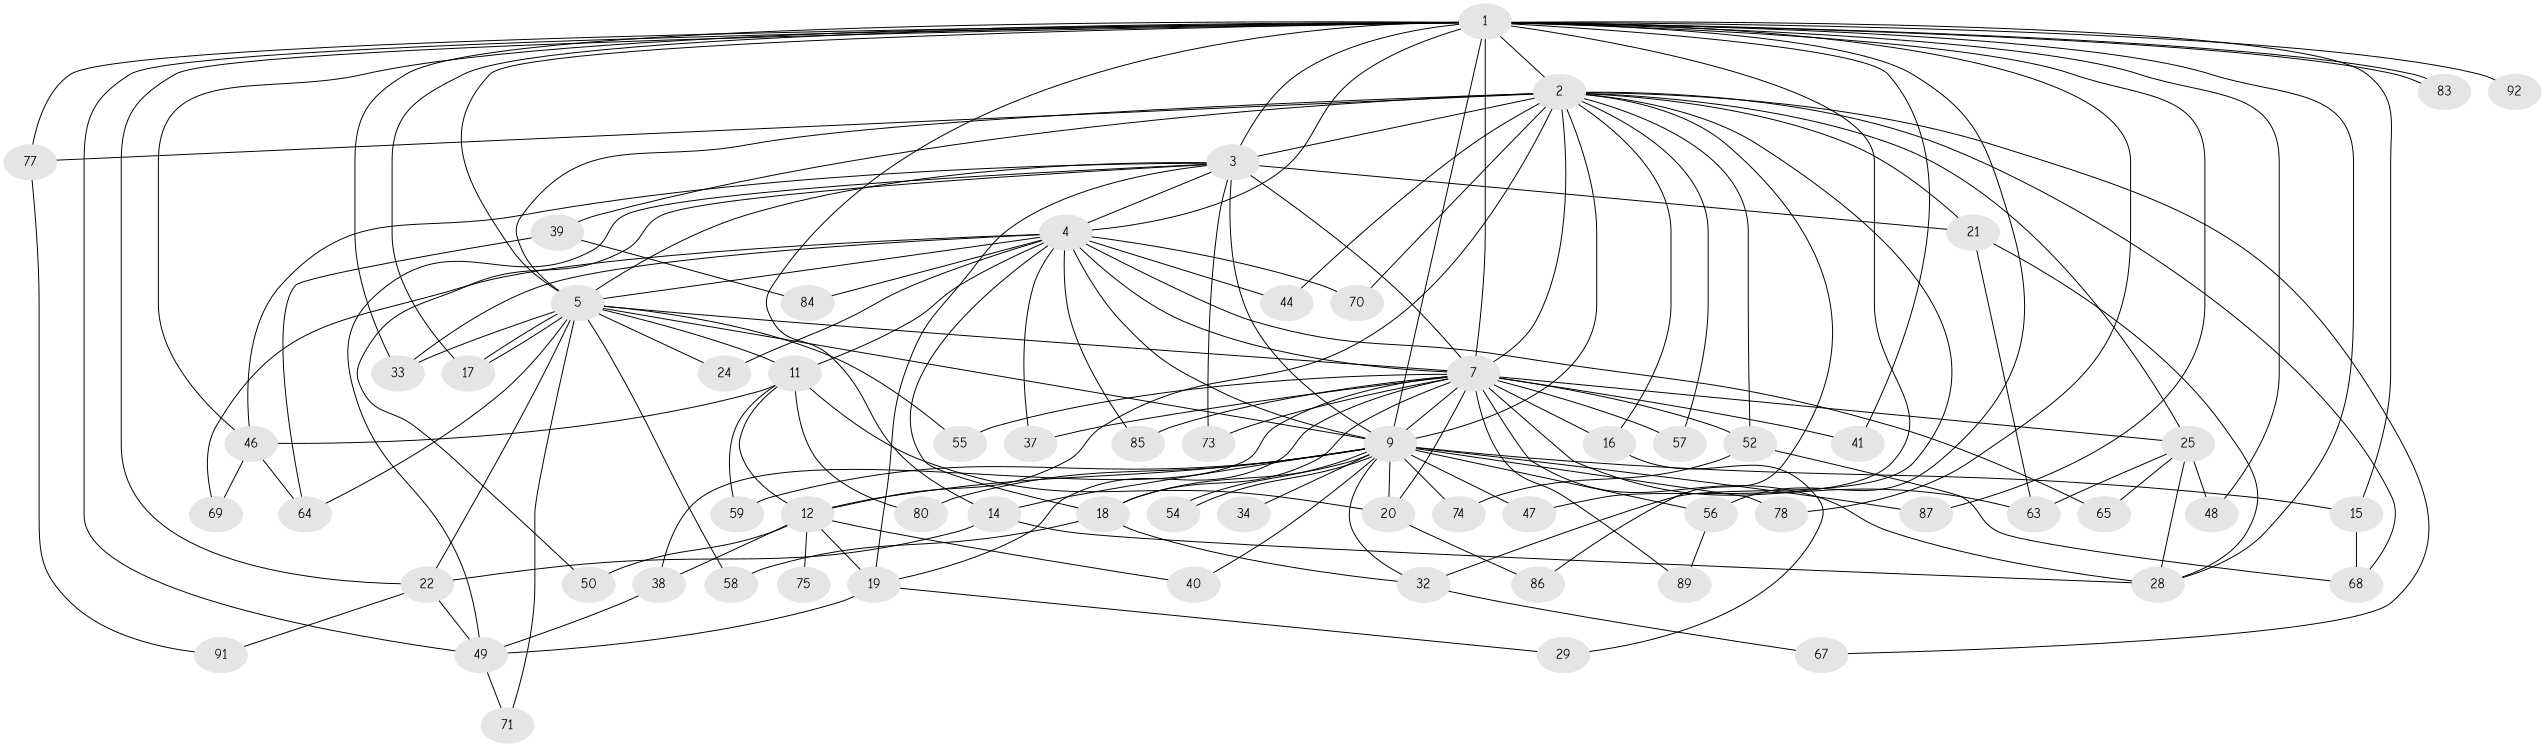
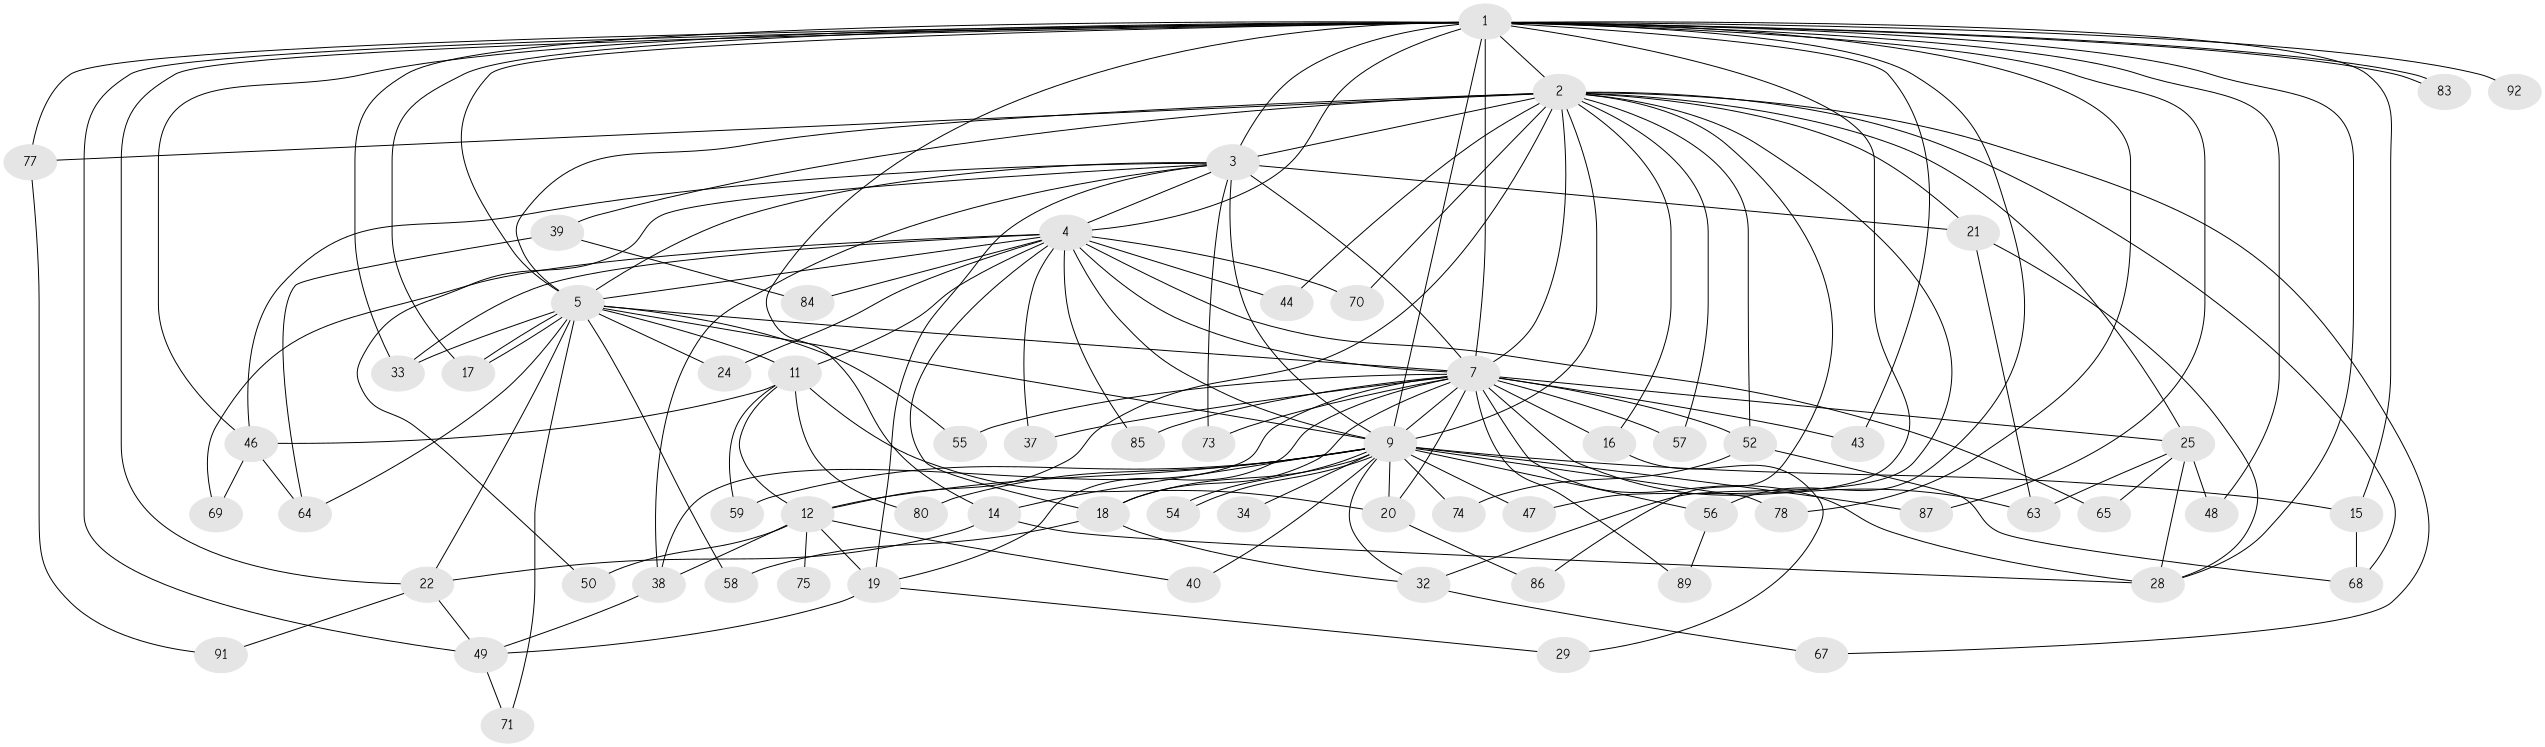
  graph {
    fontname="Comic Neue"
    node [color=gray90 fontname="Comic Neue" style=filled]
    edge [fontname="Comic Neue"]
    1 [super="+6"]
    2 [super="+10"]
    3 [super="+13"]
    4 [super="+53"]
    5 [super="+93"]
    7 [super="+8"]
    9 [super="+23"]
    14 [super="+35"]
    15
    17 [super="+27"]
    22 [super="+41"]
    28 [super="+66"]
    33
-   43 [label=41]
+   43
    46 [super="+79"]
    47
    48 [super="+51"]
    49 [super="+62"]
    56
    77
    78
    83
    87
    92
    12 [super="+26"]
    16
    21
    25 [super="+30"]
    32 [super="+36"]
    39 [super="+88"]
    44
    52 [super="+72"]
    57
    67
    68
    70
    86
    19 [super="+82"]
    38 [super="+42"]
    50
    73
    11 [super="+60"]
    18 [super="+61"]
    24
    37
    65
    69
    84
    85
    55
    58
    64
    71
    20 [super="+81"]
    63 [super="+76"]
    89
    34
    40
    54
    59
    74
    80
    91
    75
    29
    1 -- 2 [weight=4]
    1 -- 3 [weight=3]
    1 -- 4 [weight=2]
    1 -- 5 [weight=3]
    1 -- 7 [weight=4]
    1 -- 9 [weight=2]
    1 -- 14
    1 -- 15
    1 -- 17
    1 -- 22
    1 -- 28
    1 -- 33
    1 -- 43
    1 -- 46
    1 -- 47
    1 -- 48 [weight=2]
    1 -- 49
    1 -- 56
    1 -- 77
    1 -- 78
    1 -- 83
    1 -- 83
    1 -- 87
    1 -- 92
    2 -- 3 [weight=2]
    2 -- 5 [weight=2]
    2 -- 7 [weight=4]
    2 -- 9 [weight=3]
    2 -- 77
    2 -- 12
    2 -- 16
    2 -- 21
    2 -- 25
    2 -- 32
    2 -- 39
    2 -- 44
    2 -- 52
    2 -- 57
    2 -- 67
    2 -- 68
    2 -- 70
    2 -- 86
    3 -- 4
    3 -- 5
    3 -- 7 [weight=2]
    3 -- 9
    3 -- 46
    3 -- 21
    3 -- 19
-   3 -- 49
+   3 -- 38
    3 -- 50
    3 -- 73
    4 -- 5
    4 -- 7 [weight=2]
    4 -- 9
    4 -- 33
    4 -- 44
    4 -- 70
    4 -- 11
    4 -- 18
    4 -- 24
    4 -- 37
    4 -- 65
    4 -- 69
    4 -- 84
    4 -- 85
    5 -- 7 [weight=2]
    5 -- 9
    5 -- 17
    5 -- 17
    5 -- 22
    5 -- 33
    5 -- 11
    5 -- 24
    5 -- 55
    5 -- 58
    5 -- 64
    5 -- 71
    7 -- 9 [weight=2]
    7 -- 28
    7 -- 43
    7 -- 16
    7 -- 25
    7 -- 52
    7 -- 57
    7 -- 19
    7 -- 38
    7 -- 73
    7 -- 18
    7 -- 37
    7 -- 85
    7 -- 55
    7 -- 20
    7 -- 63
    7 -- 89
    9 -- 14
    9 -- 15
    9 -- 47
    9 -- 56
    9 -- 78
    9 -- 87
    9 -- 12
    9 -- 32
    9 -- 18
    9 -- 20
    9 -- 34 [weight=2]
    9 -- 40
    9 -- 54
    9 -- 54
    9 -- 59
    9 -- 74
    9 -- 80
    14 -- 22
    14 -- 28
    15 -- 68
    22 -- 49
    22 -- 91
    46 -- 69
    46 -- 64
    49 -- 71
    56 -- 89
    77 -- 91
    12 -- 19
    12 -- 38
    12 -- 50
    12 -- 40
    12 -- 75
    16 -- 29
    21 -- 28
    21 -- 63
    25 -- 28
    25 -- 48
    25 -- 65
    25 -- 63
    32 -- 67
    39 -- 84
    39 -- 64
    52 -- 68
    52 -- 74
    19 -- 49
    19 -- 29
    38 -- 49
    11 -- 46
    11 -- 12
    11 -- 20
    11 -- 59
    11 -- 80
    18 -- 32
    18 -- 58
    20 -- 86
  }
